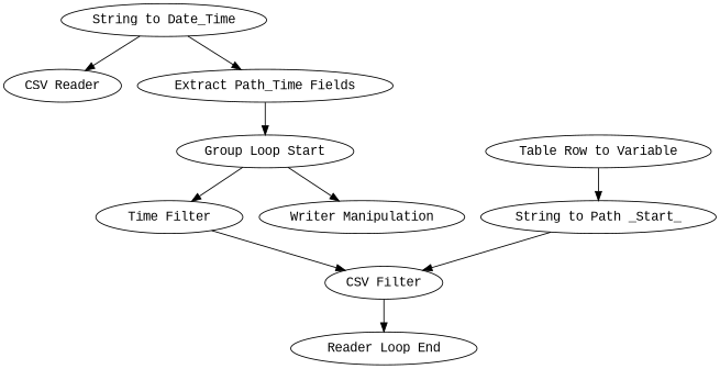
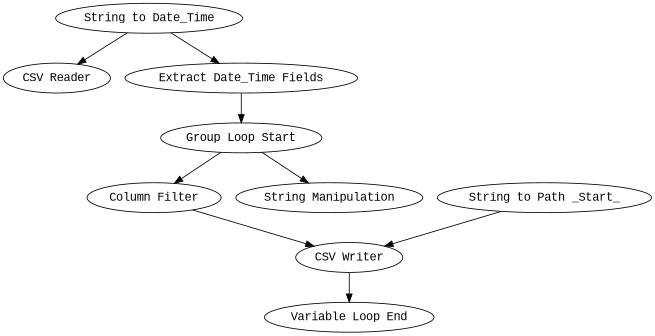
  digraph {
    fontname="Liberation Mono"
    rankdir=TB
    node [fontname="Liberation Mono"]
    edge [fontname="Liberation Mono"]
-   n1 [label="CSV Filter"]
-   n2 [label="Reader Loop End"]
+   n1 [label="CSV Writer"]
+   n2 [label="Variable Loop End"]
    n3 [label="CSV Reader"]
    n4 [label="String to Date_Time"]
-   n5 [label="Extract Path_Time Fields"]
+   n5 [label="Extract Date_Time Fields"]
    n6 [label="Group Loop Start"]
-   n7 [label="Time Filter"]
-   n8 [label="Table Row to Variable"]
+   n7 [label="Column Filter"]
    n9 [label="String to Path _Start_"]
-   n10 [label="Writer Manipulation"]
+   n10 [label="String Manipulation"]
    n1 -> n2
    n4 -> n3
    n4 -> n5
    n5 -> n6
    n6 -> n7
    n6 -> n10
    n7 -> n1
-   n8 -> n9
    n9 -> n1
  }
